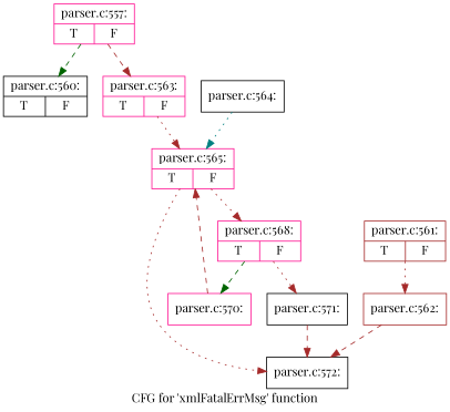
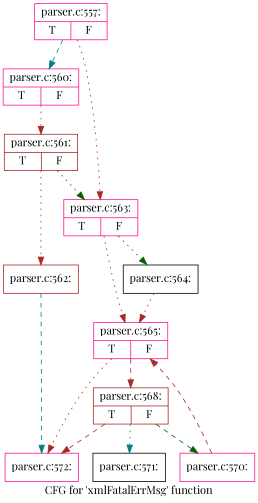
  digraph {
    fontname="Playfair Display"
    label="CFG for 'xmlFatalErrMsg' function"
    node [color=deeppink fontname="Playfair Display" shape=record]
    edge [color=brown fontname="Playfair Display" style=dotted]
    n1 [label="{parser.c:557:|{<s0>T|<s1>F}}"]
-   n2 [color=black label="{parser.c:560:|{<s0>T|<s1>F}}"]
+   n2 [label="{parser.c:560:|{<s0>T|<s1>F}}"]
    n3 [label="{parser.c:563:|{<s0>T|<s1>F}}"]
    n4 [color=brown label="{parser.c:561:|{<s0>T|<s1>F}}"]
    n5 [color=black label="{parser.c:564:}"]
    n6 [label="{parser.c:565:|{<s0>T|<s1>F}}"]
    n7 [color=brown label="{parser.c:562:}"]
-   n8 [color=black label="{parser.c:572:}"]
-   n9 [label="{parser.c:568:|{<s0>T|<s1>F}}"]
+   n8 [label="{parser.c:572:}"]
+   n9 [color=brown label="{parser.c:568:|{<s0>T|<s1>F}}"]
    n10 [label="{parser.c:570:}"]
    n11 [color=black label="{parser.c:571:}"]
-   n1 -> n2 [color=darkgreen style=dashed]
-   n1 -> n3 [style=dashed]
+   n1 -> n2 [color=teal style=dashed]
+   n1 -> n3
+   n2 -> n4
+   n3 -> n5 [color=darkgreen]
    n3 -> n6
+   n4 -> n3 [color=darkgreen]
    n4 -> n7
-   n5 -> n6 [color=teal]
+   n5 -> n6
    n6 -> n8
-   n6 -> n9
-   n7 -> n8 [style=dashed]
+   n6 -> n9 [style=dashed]
+   n7 -> n8 [color=teal style=dashed]
    n9 -> n10 [color=darkgreen style=dashed]
-   n9 -> n11
+   n9 -> n11 [color=teal]
    n10 -> n6 [style=dashed]
-   n11 -> n8 [style=dashed]
+   n9 -> n8 [style=dashed]
  }
